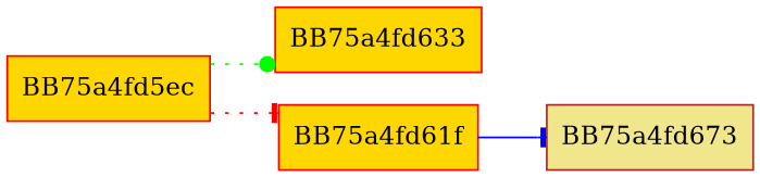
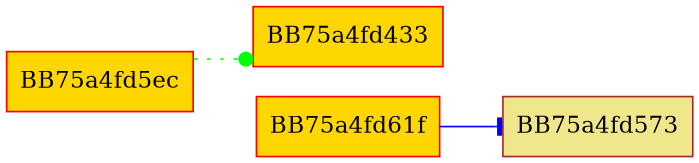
  digraph {
    rankdir=LR
    splines=ortho
    node [color=red fillcolor=gold shape=box style=filled]
    edge [arrowhead=tee style=dotted]
    BB75a4fd5ec
-   BB75a4fd633
+   BB75a4fd633 [label=BB75a4fd433]
    BB75a4fd61f
-   BB75a4fd673 [color=brown fillcolor=khaki]
+   BB75a4fd673 [color=brown fillcolor=khaki label=BB75a4fd573]
    BB75a4fd5ec -> BB75a4fd633 [arrowhead=dot color=green]
-   BB75a4fd5ec -> BB75a4fd61f [color=red]
    BB75a4fd61f -> BB75a4fd673 [color=blue style=solid]
  }
